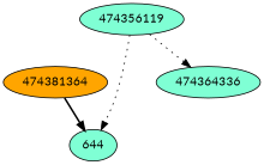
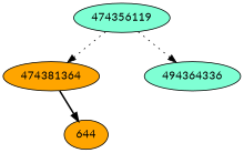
  strict digraph {
    fontname=Lato
    node [fillcolor=orange fontname=Lato style=filled]
    edge [fontname=Lato style=dotted]
    474381364
-   644 [fillcolor=aquamarine]
-   474364336 [fillcolor=aquamarine]
+   644
+   474364336 [fillcolor=aquamarine label=494364336]
    474356119 [fillcolor=aquamarine]
    474381364 -> 644 [style=bold]
-   474356119 -> 644
+   474356119 -> 474381364
    474356119 -> 474364336
  }
